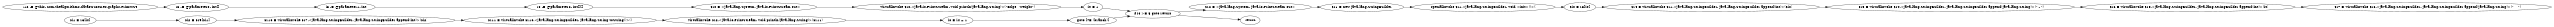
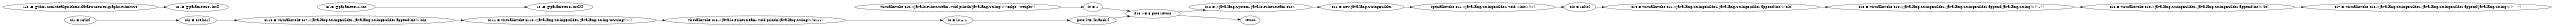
  digraph {
    rankdir=LR
    "r12 := @this: com.thealgorithms.datastructures.graphs.PrimMST"
    "r3 := @parameter0: int[]"
    "i3 := @parameter1: int"
    "r8 := @parameter2: int[][]"
-   "$r0 = <java.lang.System: java.io.PrintStream out>"
    "virtualinvoke $r0.<java.io.PrintStream: void println(java.lang.String)>(\"Edge   Weight\")"
    "i4 = 1"
    "if i4 >= 5 goto return"
    "$r2 = <java.lang.System: java.io.PrintStream out>"
    return
    "$r1 = new java.lang.StringBuilder"
    "specialinvoke $r1.<java.lang.StringBuilder: void <init>()>()"
    "$i0 = r3[i4]"
    "$r4 = virtualinvoke $r1.<java.lang.StringBuilder: java.lang.StringBuilder append(int)>($i0)"
    "$r5 = virtualinvoke $r4.<java.lang.StringBuilder: java.lang.StringBuilder append(java.lang.String)>(\" - \")"
    "$r6 = virtualinvoke $r5.<java.lang.StringBuilder: java.lang.StringBuilder append(int)>(i4)"
    "$r7 = virtualinvoke $r6.<java.lang.StringBuilder: java.lang.StringBuilder append(java.lang.String)>(\"    \")"
    "$i1 = r3[i4]"
    "$i2 = $r9[$i1]"
    "$r10 = virtualinvoke $r7.<java.lang.StringBuilder: java.lang.StringBuilder append(int)>($i2)"
    "$r11 = virtualinvoke $r10.<java.lang.StringBuilder: java.lang.String toString()>()"
    "virtualinvoke $r2.<java.io.PrintStream: void println(java.lang.String)>($r11)"
    n23 [label="i0 = i4 + 1"]
    "goto [?= (branch)]"
    "r12 := @this: com.thealgorithms.datastructures.graphs.PrimMST" -> "r3 := @parameter0: int[]"
-   "r3 := @parameter0: int[]" -> "i3 := @parameter1: int"
    "i3 := @parameter1: int" -> "r8 := @parameter2: int[][]"
-   "r8 := @parameter2: int[][]" -> "$r0 = <java.lang.System: java.io.PrintStream out>"
-   "$r0 = <java.lang.System: java.io.PrintStream out>" -> "virtualinvoke $r0.<java.io.PrintStream: void println(java.lang.String)>(\"Edge   Weight\")"
    "virtualinvoke $r0.<java.io.PrintStream: void println(java.lang.String)>(\"Edge   Weight\")" -> "i4 = 1"
    "i4 = 1" -> "if i4 >= 5 goto return"
    "if i4 >= 5 goto return" -> "$r2 = <java.lang.System: java.io.PrintStream out>"
    "if i4 >= 5 goto return" -> return
    "$r2 = <java.lang.System: java.io.PrintStream out>" -> "$r1 = new java.lang.StringBuilder"
    "$r1 = new java.lang.StringBuilder" -> "specialinvoke $r1.<java.lang.StringBuilder: void <init>()>()"
    "specialinvoke $r1.<java.lang.StringBuilder: void <init>()>()" -> "$i0 = r3[i4]"
    "$i0 = r3[i4]" -> "$r4 = virtualinvoke $r1.<java.lang.StringBuilder: java.lang.StringBuilder append(int)>($i0)"
    "$r4 = virtualinvoke $r1.<java.lang.StringBuilder: java.lang.StringBuilder append(int)>($i0)" -> "$r5 = virtualinvoke $r4.<java.lang.StringBuilder: java.lang.StringBuilder append(java.lang.String)>(\" - \")"
    "$r5 = virtualinvoke $r4.<java.lang.StringBuilder: java.lang.StringBuilder append(java.lang.String)>(\" - \")" -> "$r6 = virtualinvoke $r5.<java.lang.StringBuilder: java.lang.StringBuilder append(int)>(i4)"
    "$r6 = virtualinvoke $r5.<java.lang.StringBuilder: java.lang.StringBuilder append(int)>(i4)" -> "$r7 = virtualinvoke $r6.<java.lang.StringBuilder: java.lang.StringBuilder append(java.lang.String)>(\"    \")"
    "$i1 = r3[i4]" -> "$i2 = $r9[$i1]"
    "$i2 = $r9[$i1]" -> "$r10 = virtualinvoke $r7.<java.lang.StringBuilder: java.lang.StringBuilder append(int)>($i2)"
    "$r10 = virtualinvoke $r7.<java.lang.StringBuilder: java.lang.StringBuilder append(int)>($i2)" -> "$r11 = virtualinvoke $r10.<java.lang.StringBuilder: java.lang.String toString()>()"
    "$r11 = virtualinvoke $r10.<java.lang.StringBuilder: java.lang.String toString()>()" -> "virtualinvoke $r2.<java.io.PrintStream: void println(java.lang.String)>($r11)"
    "virtualinvoke $r2.<java.io.PrintStream: void println(java.lang.String)>($r11)" -> n23
    n23 -> "goto [?= (branch)]"
    "goto [?= (branch)]" -> "if i4 >= 5 goto return"
  }
